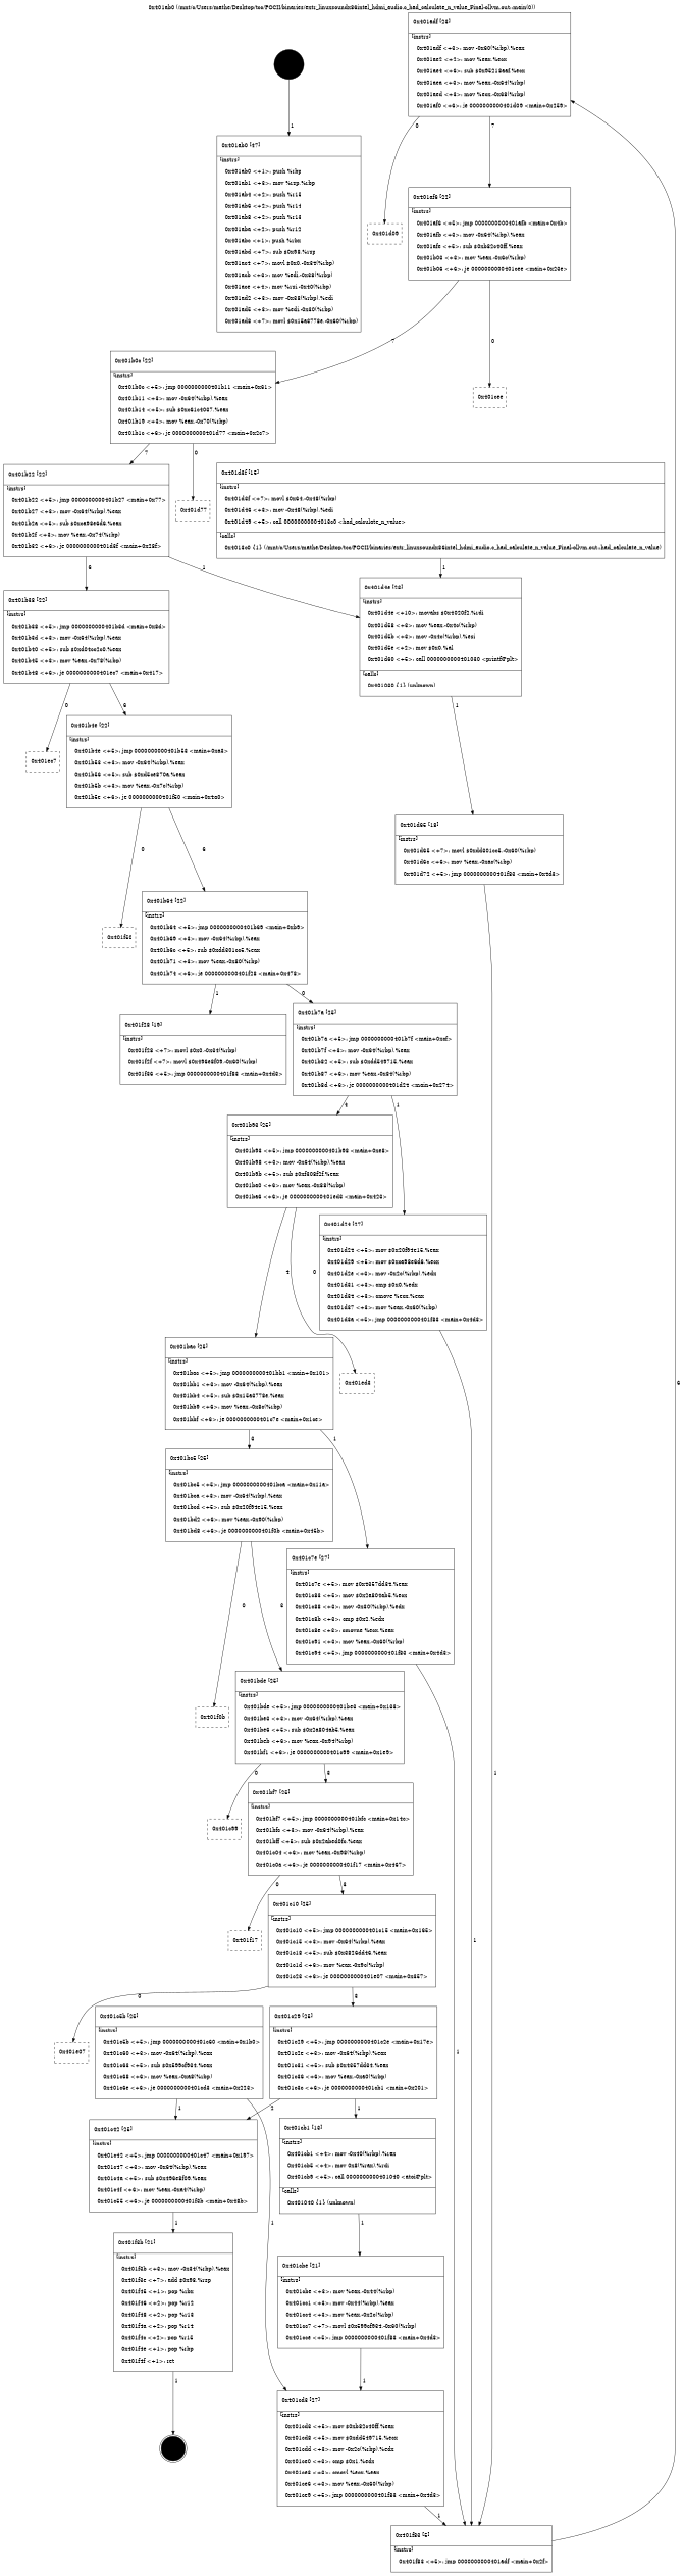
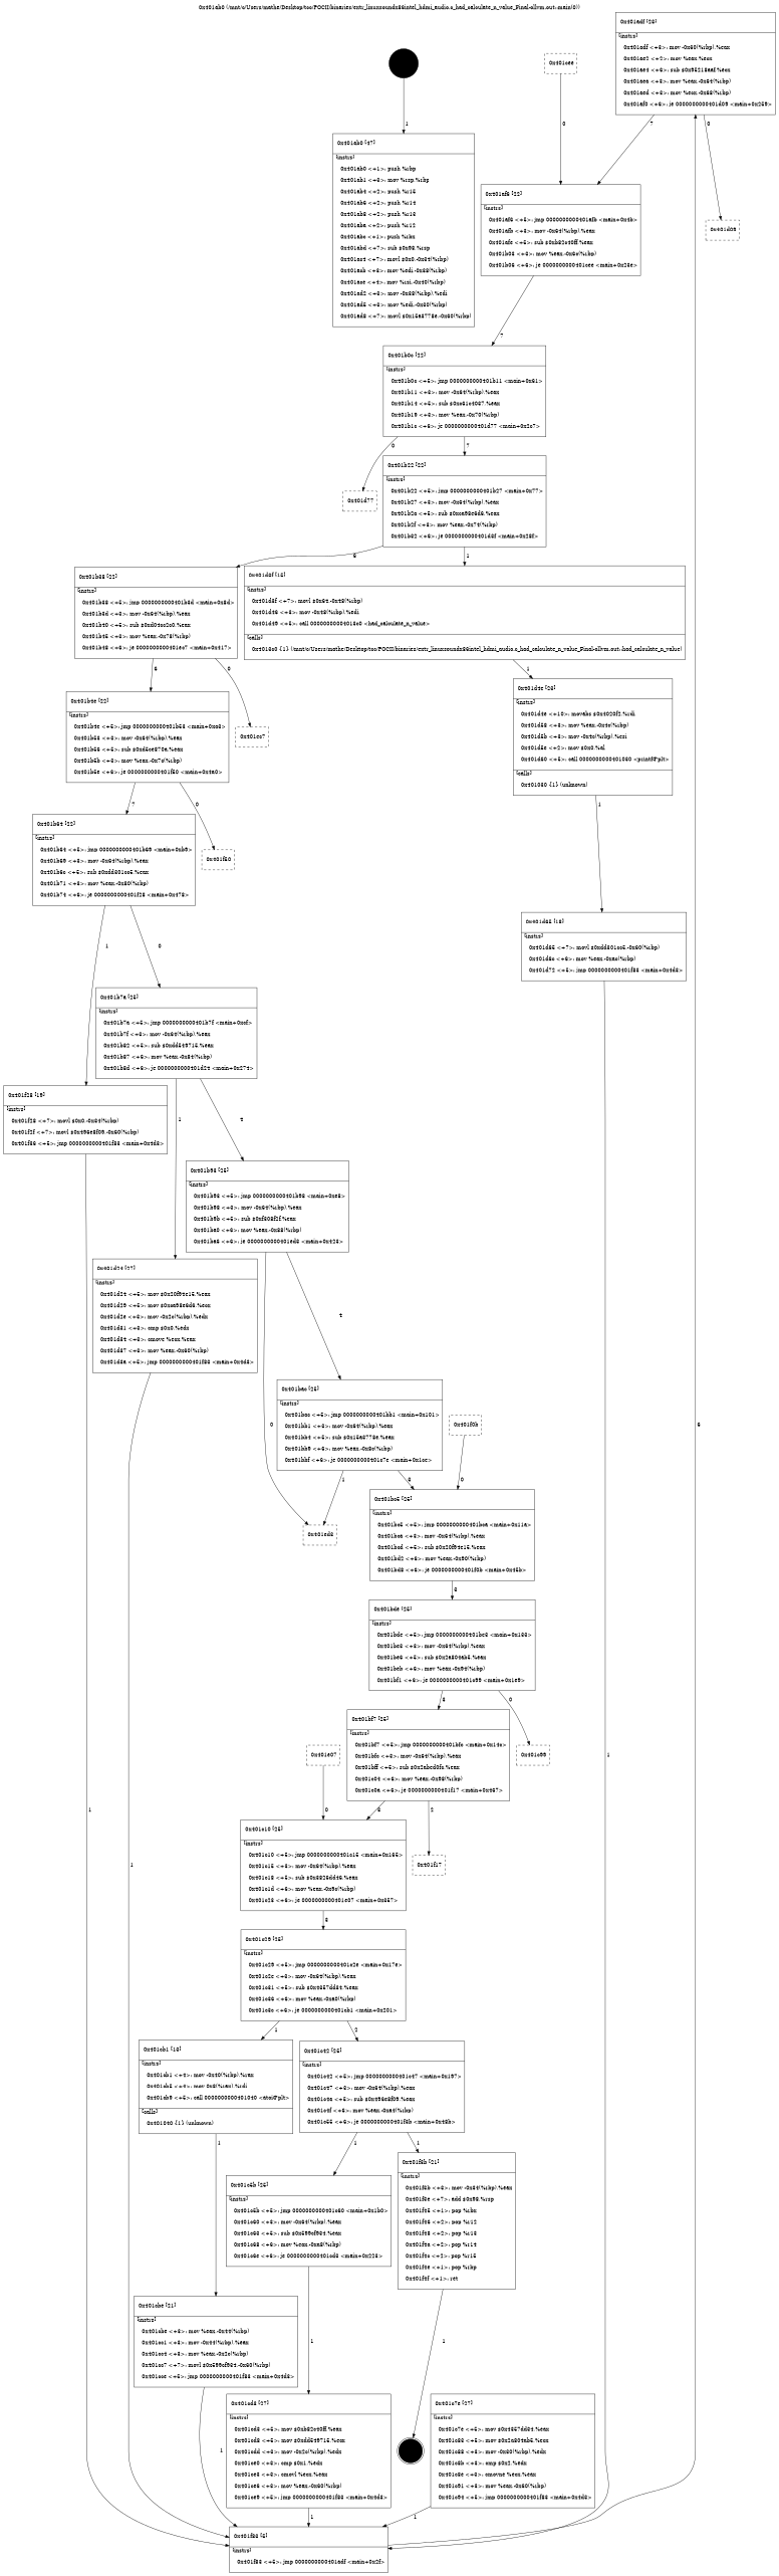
  digraph {
    label="0x401ab0 (/mnt/c/Users/mathe/Desktop/tcc/POCII/binaries/extr_linuxsoundx86intel_hdmi_audio.c_had_calculate_n_value_Final-ollvm.out::main(0))"
    labelloc=t
    node [shape=record]
    Entry [fillcolor=black height=0.3 shape=circle style=filled width=0.3]
    n2 [label="{\n     0x401ab0 [47]\l\n     | [instrs]\l\n     &nbsp;&nbsp;0x401ab0 \<+1\>: push %rbp\l\n     &nbsp;&nbsp;0x401ab1 \<+3\>: mov %rsp,%rbp\l\n     &nbsp;&nbsp;0x401ab4 \<+2\>: push %r15\l\n     &nbsp;&nbsp;0x401ab6 \<+2\>: push %r14\l\n     &nbsp;&nbsp;0x401ab8 \<+2\>: push %r13\l\n     &nbsp;&nbsp;0x401aba \<+2\>: push %r12\l\n     &nbsp;&nbsp;0x401abc \<+1\>: push %rbx\l\n     &nbsp;&nbsp;0x401abd \<+7\>: sub $0x98,%rsp\l\n     &nbsp;&nbsp;0x401ac4 \<+7\>: movl $0x0,-0x34(%rbp)\l\n     &nbsp;&nbsp;0x401acb \<+3\>: mov %edi,-0x38(%rbp)\l\n     &nbsp;&nbsp;0x401ace \<+4\>: mov %rsi,-0x40(%rbp)\l\n     &nbsp;&nbsp;0x401ad2 \<+3\>: mov -0x38(%rbp),%edi\l\n     &nbsp;&nbsp;0x401ad5 \<+3\>: mov %edi,-0x30(%rbp)\l\n     &nbsp;&nbsp;0x401ad8 \<+7\>: movl $0x15a3778e,-0x60(%rbp)\l\n  }"]
    n3 [label="{\n     0x401adf [23]\l\n     | [instrs]\l\n     &nbsp;&nbsp;0x401adf \<+3\>: mov -0x60(%rbp),%eax\l\n     &nbsp;&nbsp;0x401ae2 \<+2\>: mov %eax,%ecx\l\n     &nbsp;&nbsp;0x401ae4 \<+6\>: sub $0x95218aaf,%ecx\l\n     &nbsp;&nbsp;0x401aea \<+3\>: mov %eax,-0x64(%rbp)\l\n     &nbsp;&nbsp;0x401aed \<+3\>: mov %ecx,-0x68(%rbp)\l\n     &nbsp;&nbsp;0x401af0 \<+6\>: je 0000000000401d09 \<main+0x259\>\l\n  }"]
    n4 [label="{\n     0x401d09\l\n  }" style=dashed]
    n5 [label="{\n     0x401af6 [22]\l\n     | [instrs]\l\n     &nbsp;&nbsp;0x401af6 \<+5\>: jmp 0000000000401afb \<main+0x4b\>\l\n     &nbsp;&nbsp;0x401afb \<+3\>: mov -0x64(%rbp),%eax\l\n     &nbsp;&nbsp;0x401afe \<+5\>: sub $0xb82c40ff,%eax\l\n     &nbsp;&nbsp;0x401b03 \<+3\>: mov %eax,-0x6c(%rbp)\l\n     &nbsp;&nbsp;0x401b06 \<+6\>: je 0000000000401cee \<main+0x23e\>\l\n  }"]
    n6 [label="{\n     0x401cee\l\n  }" style=dashed]
    n7 [label="{\n     0x401b0c [22]\l\n     | [instrs]\l\n     &nbsp;&nbsp;0x401b0c \<+5\>: jmp 0000000000401b11 \<main+0x61\>\l\n     &nbsp;&nbsp;0x401b11 \<+3\>: mov -0x64(%rbp),%eax\l\n     &nbsp;&nbsp;0x401b14 \<+5\>: sub $0xc61c4037,%eax\l\n     &nbsp;&nbsp;0x401b19 \<+3\>: mov %eax,-0x70(%rbp)\l\n     &nbsp;&nbsp;0x401b1c \<+6\>: je 0000000000401d77 \<main+0x2c7\>\l\n  }"]
    n8 [label="{\n     0x401d77\l\n  }" style=dashed]
    n9 [label="{\n     0x401b22 [22]\l\n     | [instrs]\l\n     &nbsp;&nbsp;0x401b22 \<+5\>: jmp 0000000000401b27 \<main+0x77\>\l\n     &nbsp;&nbsp;0x401b27 \<+3\>: mov -0x64(%rbp),%eax\l\n     &nbsp;&nbsp;0x401b2a \<+5\>: sub $0xca98e6d6,%eax\l\n     &nbsp;&nbsp;0x401b2f \<+3\>: mov %eax,-0x74(%rbp)\l\n     &nbsp;&nbsp;0x401b32 \<+6\>: je 0000000000401d3f \<main+0x28f\>\l\n  }"]
    Exit [fillcolor=black height=0.3 peripheries=2 shape=circle style=filled width=0.3]
    n11 [label="{\n     0x401d3f [15]\l\n     | [instrs]\l\n     &nbsp;&nbsp;0x401d3f \<+7\>: movl $0x64,-0x48(%rbp)\l\n     &nbsp;&nbsp;0x401d46 \<+3\>: mov -0x48(%rbp),%edi\l\n     &nbsp;&nbsp;0x401d49 \<+5\>: call 00000000004013c0 \<had_calculate_n_value\>\l\n     | [calls]\l\n     &nbsp;&nbsp;0x4013c0 \{1\} (/mnt/c/Users/mathe/Desktop/tcc/POCII/binaries/extr_linuxsoundx86intel_hdmi_audio.c_had_calculate_n_value_Final-ollvm.out::had_calculate_n_value)\l\n  }"]
    n12 [label="{\n     0x401b38 [22]\l\n     | [instrs]\l\n     &nbsp;&nbsp;0x401b38 \<+5\>: jmp 0000000000401b3d \<main+0x8d\>\l\n     &nbsp;&nbsp;0x401b3d \<+3\>: mov -0x64(%rbp),%eax\l\n     &nbsp;&nbsp;0x401b40 \<+5\>: sub $0xd04cc2c0,%eax\l\n     &nbsp;&nbsp;0x401b45 \<+3\>: mov %eax,-0x78(%rbp)\l\n     &nbsp;&nbsp;0x401b48 \<+6\>: je 0000000000401ec7 \<main+0x417\>\l\n  }"]
    n13 [label="{\n     0x401d65 [18]\l\n     | [instrs]\l\n     &nbsp;&nbsp;0x401d65 \<+7\>: movl $0xdd301cc5,-0x60(%rbp)\l\n     &nbsp;&nbsp;0x401d6c \<+6\>: mov %eax,-0xac(%rbp)\l\n     &nbsp;&nbsp;0x401d72 \<+5\>: jmp 0000000000401f83 \<main+0x4d3\>\l\n  }"]
    n14 [label="{\n     0x401f83 [5]\l\n     | [instrs]\l\n     &nbsp;&nbsp;0x401f83 \<+5\>: jmp 0000000000401adf \<main+0x2f\>\l\n  }"]
    n15 [label="{\n     0x401d4e [23]\l\n     | [instrs]\l\n     &nbsp;&nbsp;0x401d4e \<+10\>: movabs $0x4020f2,%rdi\l\n     &nbsp;&nbsp;0x401d58 \<+3\>: mov %eax,-0x4c(%rbp)\l\n     &nbsp;&nbsp;0x401d5b \<+3\>: mov -0x4c(%rbp),%esi\l\n     &nbsp;&nbsp;0x401d5e \<+2\>: mov $0x0,%al\l\n     &nbsp;&nbsp;0x401d60 \<+5\>: call 0000000000401030 \<printf@plt\>\l\n     | [calls]\l\n     &nbsp;&nbsp;0x401030 \{1\} (unknown)\l\n  }"]
    n16 [label="{\n     0x401ec7\l\n  }" style=dashed]
    n17 [label="{\n     0x401b4e [22]\l\n     | [instrs]\l\n     &nbsp;&nbsp;0x401b4e \<+5\>: jmp 0000000000401b53 \<main+0xa3\>\l\n     &nbsp;&nbsp;0x401b53 \<+3\>: mov -0x64(%rbp),%eax\l\n     &nbsp;&nbsp;0x401b56 \<+5\>: sub $0xd5ce870a,%eax\l\n     &nbsp;&nbsp;0x401b5b \<+3\>: mov %eax,-0x7c(%rbp)\l\n     &nbsp;&nbsp;0x401b5e \<+6\>: je 0000000000401f50 \<main+0x4a0\>\l\n  }"]
    n18 [label="{\n     0x401f50\l\n  }" style=dashed]
    n19 [label="{\n     0x401b64 [22]\l\n     | [instrs]\l\n     &nbsp;&nbsp;0x401b64 \<+5\>: jmp 0000000000401b69 \<main+0xb9\>\l\n     &nbsp;&nbsp;0x401b69 \<+3\>: mov -0x64(%rbp),%eax\l\n     &nbsp;&nbsp;0x401b6c \<+5\>: sub $0xdd301cc5,%eax\l\n     &nbsp;&nbsp;0x401b71 \<+3\>: mov %eax,-0x80(%rbp)\l\n     &nbsp;&nbsp;0x401b74 \<+6\>: je 0000000000401f28 \<main+0x478\>\l\n  }"]
    n20 [label="{\n     0x401f28 [19]\l\n     | [instrs]\l\n     &nbsp;&nbsp;0x401f28 \<+7\>: movl $0x0,-0x34(%rbp)\l\n     &nbsp;&nbsp;0x401f2f \<+7\>: movl $0x496e8f09,-0x60(%rbp)\l\n     &nbsp;&nbsp;0x401f36 \<+5\>: jmp 0000000000401f83 \<main+0x4d3\>\l\n  }"]
    n21 [label="{\n     0x401b7a [25]\l\n     | [instrs]\l\n     &nbsp;&nbsp;0x401b7a \<+5\>: jmp 0000000000401b7f \<main+0xcf\>\l\n     &nbsp;&nbsp;0x401b7f \<+3\>: mov -0x64(%rbp),%eax\l\n     &nbsp;&nbsp;0x401b82 \<+5\>: sub $0xdd549715,%eax\l\n     &nbsp;&nbsp;0x401b87 \<+6\>: mov %eax,-0x84(%rbp)\l\n     &nbsp;&nbsp;0x401b8d \<+6\>: je 0000000000401d24 \<main+0x274\>\l\n  }"]
    n22 [label="{\n     0x401cd3 [27]\l\n     | [instrs]\l\n     &nbsp;&nbsp;0x401cd3 \<+5\>: mov $0xb82c40ff,%eax\l\n     &nbsp;&nbsp;0x401cd8 \<+5\>: mov $0xdd549715,%ecx\l\n     &nbsp;&nbsp;0x401cdd \<+3\>: mov -0x2c(%rbp),%edx\l\n     &nbsp;&nbsp;0x401ce0 \<+3\>: cmp $0x1,%edx\l\n     &nbsp;&nbsp;0x401ce3 \<+3\>: cmovl %ecx,%eax\l\n     &nbsp;&nbsp;0x401ce6 \<+3\>: mov %eax,-0x60(%rbp)\l\n     &nbsp;&nbsp;0x401ce9 \<+5\>: jmp 0000000000401f83 \<main+0x4d3\>\l\n  }"]
    n23 [label="{\n     0x401d24 [27]\l\n     | [instrs]\l\n     &nbsp;&nbsp;0x401d24 \<+5\>: mov $0x20f94e15,%eax\l\n     &nbsp;&nbsp;0x401d29 \<+5\>: mov $0xca98e6d6,%ecx\l\n     &nbsp;&nbsp;0x401d2e \<+3\>: mov -0x2c(%rbp),%edx\l\n     &nbsp;&nbsp;0x401d31 \<+3\>: cmp $0x0,%edx\l\n     &nbsp;&nbsp;0x401d34 \<+3\>: cmove %ecx,%eax\l\n     &nbsp;&nbsp;0x401d37 \<+3\>: mov %eax,-0x60(%rbp)\l\n     &nbsp;&nbsp;0x401d3a \<+5\>: jmp 0000000000401f83 \<main+0x4d3\>\l\n  }"]
    n24 [label="{\n     0x401b93 [25]\l\n     | [instrs]\l\n     &nbsp;&nbsp;0x401b93 \<+5\>: jmp 0000000000401b98 \<main+0xe8\>\l\n     &nbsp;&nbsp;0x401b98 \<+3\>: mov -0x64(%rbp),%eax\l\n     &nbsp;&nbsp;0x401b9b \<+5\>: sub $0xf308f2f,%eax\l\n     &nbsp;&nbsp;0x401ba0 \<+6\>: mov %eax,-0x88(%rbp)\l\n     &nbsp;&nbsp;0x401ba6 \<+6\>: je 0000000000401ed3 \<main+0x423\>\l\n  }"]
    n25 [label="{\n     0x401c5b [25]\l\n     | [instrs]\l\n     &nbsp;&nbsp;0x401c5b \<+5\>: jmp 0000000000401c60 \<main+0x1b0\>\l\n     &nbsp;&nbsp;0x401c60 \<+3\>: mov -0x64(%rbp),%eax\l\n     &nbsp;&nbsp;0x401c63 \<+5\>: sub $0x599cf934,%eax\l\n     &nbsp;&nbsp;0x401c68 \<+6\>: mov %eax,-0xa8(%rbp)\l\n     &nbsp;&nbsp;0x401c6e \<+6\>: je 0000000000401cd3 \<main+0x223\>\l\n  }"]
    n26 [label="{\n     0x401ed3\l\n  }" style=dashed]
    n27 [label="{\n     0x401bac [25]\l\n     | [instrs]\l\n     &nbsp;&nbsp;0x401bac \<+5\>: jmp 0000000000401bb1 \<main+0x101\>\l\n     &nbsp;&nbsp;0x401bb1 \<+3\>: mov -0x64(%rbp),%eax\l\n     &nbsp;&nbsp;0x401bb4 \<+5\>: sub $0x15a3778e,%eax\l\n     &nbsp;&nbsp;0x401bb9 \<+6\>: mov %eax,-0x8c(%rbp)\l\n     &nbsp;&nbsp;0x401bbf \<+6\>: je 0000000000401c7e \<main+0x1ce\>\l\n  }"]
    n28 [label="{\n     0x401f3b [21]\l\n     | [instrs]\l\n     &nbsp;&nbsp;0x401f3b \<+3\>: mov -0x34(%rbp),%eax\l\n     &nbsp;&nbsp;0x401f3e \<+7\>: add $0x98,%rsp\l\n     &nbsp;&nbsp;0x401f45 \<+1\>: pop %rbx\l\n     &nbsp;&nbsp;0x401f46 \<+2\>: pop %r12\l\n     &nbsp;&nbsp;0x401f48 \<+2\>: pop %r13\l\n     &nbsp;&nbsp;0x401f4a \<+2\>: pop %r14\l\n     &nbsp;&nbsp;0x401f4c \<+2\>: pop %r15\l\n     &nbsp;&nbsp;0x401f4e \<+1\>: pop %rbp\l\n     &nbsp;&nbsp;0x401f4f \<+1\>: ret\l\n  }"]
    n29 [label="{\n     0x401c7e [27]\l\n     | [instrs]\l\n     &nbsp;&nbsp;0x401c7e \<+5\>: mov $0x4357dd34,%eax\l\n     &nbsp;&nbsp;0x401c83 \<+5\>: mov $0x2a804ab5,%ecx\l\n     &nbsp;&nbsp;0x401c88 \<+3\>: mov -0x30(%rbp),%edx\l\n     &nbsp;&nbsp;0x401c8b \<+3\>: cmp $0x2,%edx\l\n     &nbsp;&nbsp;0x401c8e \<+3\>: cmovne %ecx,%eax\l\n     &nbsp;&nbsp;0x401c91 \<+3\>: mov %eax,-0x60(%rbp)\l\n     &nbsp;&nbsp;0x401c94 \<+5\>: jmp 0000000000401f83 \<main+0x4d3\>\l\n  }"]
    n30 [label="{\n     0x401bc5 [25]\l\n     | [instrs]\l\n     &nbsp;&nbsp;0x401bc5 \<+5\>: jmp 0000000000401bca \<main+0x11a\>\l\n     &nbsp;&nbsp;0x401bca \<+3\>: mov -0x64(%rbp),%eax\l\n     &nbsp;&nbsp;0x401bcd \<+5\>: sub $0x20f94e15,%eax\l\n     &nbsp;&nbsp;0x401bd2 \<+6\>: mov %eax,-0x90(%rbp)\l\n     &nbsp;&nbsp;0x401bd8 \<+6\>: je 0000000000401f0b \<main+0x45b\>\l\n  }"]
    n31 [label="{\n     0x401cbe [21]\l\n     | [instrs]\l\n     &nbsp;&nbsp;0x401cbe \<+3\>: mov %eax,-0x44(%rbp)\l\n     &nbsp;&nbsp;0x401cc1 \<+3\>: mov -0x44(%rbp),%eax\l\n     &nbsp;&nbsp;0x401cc4 \<+3\>: mov %eax,-0x2c(%rbp)\l\n     &nbsp;&nbsp;0x401cc7 \<+7\>: movl $0x599cf934,-0x60(%rbp)\l\n     &nbsp;&nbsp;0x401cce \<+5\>: jmp 0000000000401f83 \<main+0x4d3\>\l\n  }"]
    n32 [label="{\n     0x401f0b\l\n  }" style=dashed]
    n33 [label="{\n     0x401bde [25]\l\n     | [instrs]\l\n     &nbsp;&nbsp;0x401bde \<+5\>: jmp 0000000000401be3 \<main+0x133\>\l\n     &nbsp;&nbsp;0x401be3 \<+3\>: mov -0x64(%rbp),%eax\l\n     &nbsp;&nbsp;0x401be6 \<+5\>: sub $0x2a804ab5,%eax\l\n     &nbsp;&nbsp;0x401beb \<+6\>: mov %eax,-0x94(%rbp)\l\n     &nbsp;&nbsp;0x401bf1 \<+6\>: je 0000000000401c99 \<main+0x1e9\>\l\n  }"]
    n34 [label="{\n     0x401c42 [25]\l\n     | [instrs]\l\n     &nbsp;&nbsp;0x401c42 \<+5\>: jmp 0000000000401c47 \<main+0x197\>\l\n     &nbsp;&nbsp;0x401c47 \<+3\>: mov -0x64(%rbp),%eax\l\n     &nbsp;&nbsp;0x401c4a \<+5\>: sub $0x496e8f09,%eax\l\n     &nbsp;&nbsp;0x401c4f \<+6\>: mov %eax,-0xa4(%rbp)\l\n     &nbsp;&nbsp;0x401c55 \<+6\>: je 0000000000401f3b \<main+0x48b\>\l\n  }"]
    n35 [label="{\n     0x401c99\l\n  }" style=dashed]
    n36 [label="{\n     0x401bf7 [25]\l\n     | [instrs]\l\n     &nbsp;&nbsp;0x401bf7 \<+5\>: jmp 0000000000401bfc \<main+0x14c\>\l\n     &nbsp;&nbsp;0x401bfc \<+3\>: mov -0x64(%rbp),%eax\l\n     &nbsp;&nbsp;0x401bff \<+5\>: sub $0x2abed0fc,%eax\l\n     &nbsp;&nbsp;0x401c04 \<+6\>: mov %eax,-0x98(%rbp)\l\n     &nbsp;&nbsp;0x401c0a \<+6\>: je 0000000000401f17 \<main+0x467\>\l\n  }"]
    n37 [label="{\n     0x401cb1 [13]\l\n     | [instrs]\l\n     &nbsp;&nbsp;0x401cb1 \<+4\>: mov -0x40(%rbp),%rax\l\n     &nbsp;&nbsp;0x401cb5 \<+4\>: mov 0x8(%rax),%rdi\l\n     &nbsp;&nbsp;0x401cb9 \<+5\>: call 0000000000401040 \<atoi@plt\>\l\n     | [calls]\l\n     &nbsp;&nbsp;0x401040 \{1\} (unknown)\l\n  }"]
    n38 [label="{\n     0x401f17\l\n  }" style=dashed]
    n39 [label="{\n     0x401c10 [25]\l\n     | [instrs]\l\n     &nbsp;&nbsp;0x401c10 \<+5\>: jmp 0000000000401c15 \<main+0x165\>\l\n     &nbsp;&nbsp;0x401c15 \<+3\>: mov -0x64(%rbp),%eax\l\n     &nbsp;&nbsp;0x401c18 \<+5\>: sub $0x3826dd46,%eax\l\n     &nbsp;&nbsp;0x401c1d \<+6\>: mov %eax,-0x9c(%rbp)\l\n     &nbsp;&nbsp;0x401c23 \<+6\>: je 0000000000401e07 \<main+0x357\>\l\n  }"]
    n40 [label="{\n     0x401c29 [25]\l\n     | [instrs]\l\n     &nbsp;&nbsp;0x401c29 \<+5\>: jmp 0000000000401c2e \<main+0x17e\>\l\n     &nbsp;&nbsp;0x401c2e \<+3\>: mov -0x64(%rbp),%eax\l\n     &nbsp;&nbsp;0x401c31 \<+5\>: sub $0x4357dd34,%eax\l\n     &nbsp;&nbsp;0x401c36 \<+6\>: mov %eax,-0xa0(%rbp)\l\n     &nbsp;&nbsp;0x401c3c \<+6\>: je 0000000000401cb1 \<main+0x201\>\l\n  }"]
    n41 [label="{\n     0x401e07\l\n  }" style=dashed]
    Entry -> n2 [label=" 1"]
    n3 -> n4 [label=" 0"]
    n3 -> n5 [label=" 7"]
-   n5 -> n6 [label=" 0"]
+   n6 -> n5 [label=" 0"]
    n5 -> n7 [label=" 7"]
    n7 -> n8 [label=" 0"]
    n7 -> n9 [label=" 7"]
-   n9 -> n15 [label=" 1"]
+   n9 -> n11 [label=" 1"]
    n9 -> n12 [label=" 6"]
    n11 -> n15 [label=" 1"]
    n12 -> n16 [label=" 0"]
    n12 -> n17 [label=" 6"]
    n13 -> n14 [label=" 1"]
    n14 -> n3 [label=" 6"]
    n15 -> n13 [label=" 1"]
    n17 -> n18 [label=" 0"]
-   n17 -> n19 [label=" 6"]
+   n17 -> n19 [label=" 7"]
    n19 -> n20 [label=" 1"]
    n19 -> n21 [label=" 0"]
+   n20 -> n14 [label=" 1"]
    n21 -> n23 [label=" 1"]
    n21 -> n24 [label=" 4"]
    n22 -> n14 [label=" 1"]
    n23 -> n14 [label=" 1"]
    n24 -> n26 [label=" 0"]
    n24 -> n27 [label=" 4"]
    n25 -> n22 [label=" 1"]
-   n27 -> n29 [label=" 1"]
+   n27 -> n26 [label=" 1"]
    n27 -> n30 [label=" 3"]
    n28 -> Exit [label=" 1"]
    n29 -> n14 [label=" 1"]
-   n30 -> n32 [label=" 0"]
+   n32 -> n30 [label=" 0"]
    n30 -> n33 [label=" 3"]
-   n31 -> n22 [label=" 1"]
+   n31 -> n14 [label=" 1"]
    n33 -> n35 [label=" 0"]
    n33 -> n36 [label=" 3"]
-   n25 -> n34 [label=" 1"]
+   n34 -> n25 [label=" 1"]
    n34 -> n28 [label=" 1"]
-   n36 -> n38 [label=" 0"]
+   n36 -> n38 [label=" 2"]
    n36 -> n39 [label=" 3"]
    n37 -> n31 [label=" 1"]
    n39 -> n40 [label=" 3"]
-   n39 -> n41 [label=" 0"]
+   n41 -> n39 [label=" 0"]
    n40 -> n34 [label=" 2"]
    n40 -> n37 [label=" 1"]
  }
